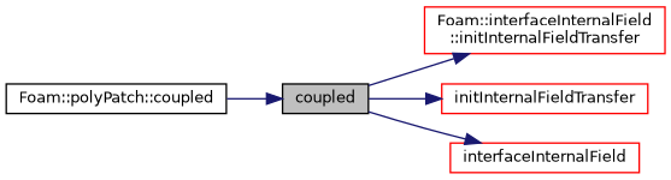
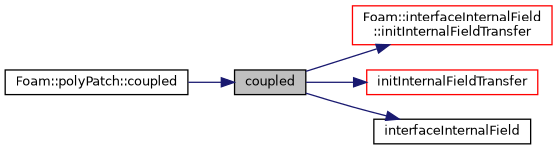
  digraph {
    rankdir=LR
    node [color=red fontname=Helvetica fontsize=10 shape=record]
    edge [color=midnightblue fontname=Helvetica fontsize=10 labelfontname=Helvetica labelfontsize=10 style=solid]
    n1 [color=black fillcolor=grey75 fontcolor=black height=0.2 label=coupled style=filled width=0.4]
    n2 [height=0.2 label="Foam::interfaceInternalField\l::initInternalFieldTransfer" width=0.4]
    n3 [height=0.2 label=initInternalFieldTransfer width=0.4]
-   n4 [height=0.2 label=interfaceInternalField width=0.4]
+   n4 [color=black height=0.2 label=interfaceInternalField width=0.4]
    n5 [color=black height=0.2 label="Foam::polyPatch::coupled" width=0.4]
    n1 -> n2
    n1 -> n3
    n1 -> n4
    n5 -> n1
  }
